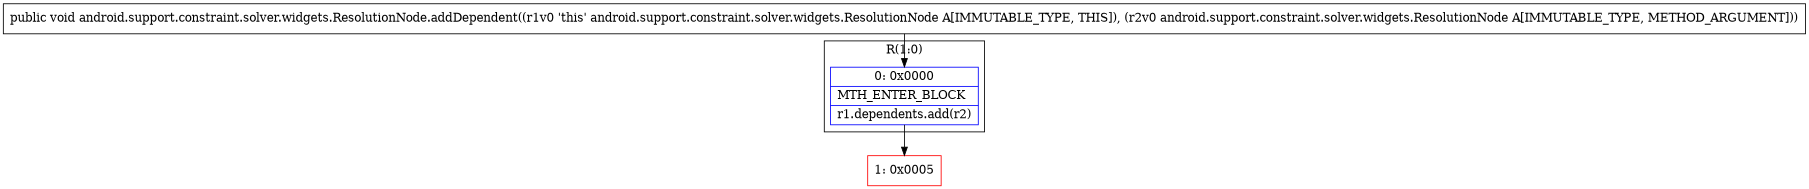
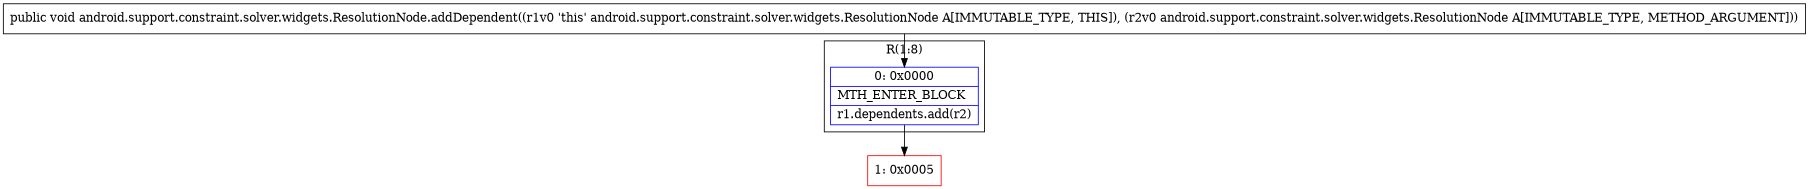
  digraph {
    node [shape=record]
    n1 [color=blue label="{0\:\ 0x0000|MTH_ENTER_BLOCK\l|r1.dependents.add(r2)\l}"]
    n2 [color=red label="{1\:\ 0x0005}"]
    n3 [label="{public void android.support.constraint.solver.widgets.ResolutionNode.addDependent((r1v0 'this' android.support.constraint.solver.widgets.ResolutionNode A[IMMUTABLE_TYPE, THIS]), (r2v0 android.support.constraint.solver.widgets.ResolutionNode A[IMMUTABLE_TYPE, METHOD_ARGUMENT])) }"]
    subgraph cluster_1 {
-     label="R(1:0)"
+     label="R(1:8)"
      n1
    }
    n1 -> n2
    n3 -> n1
  }
